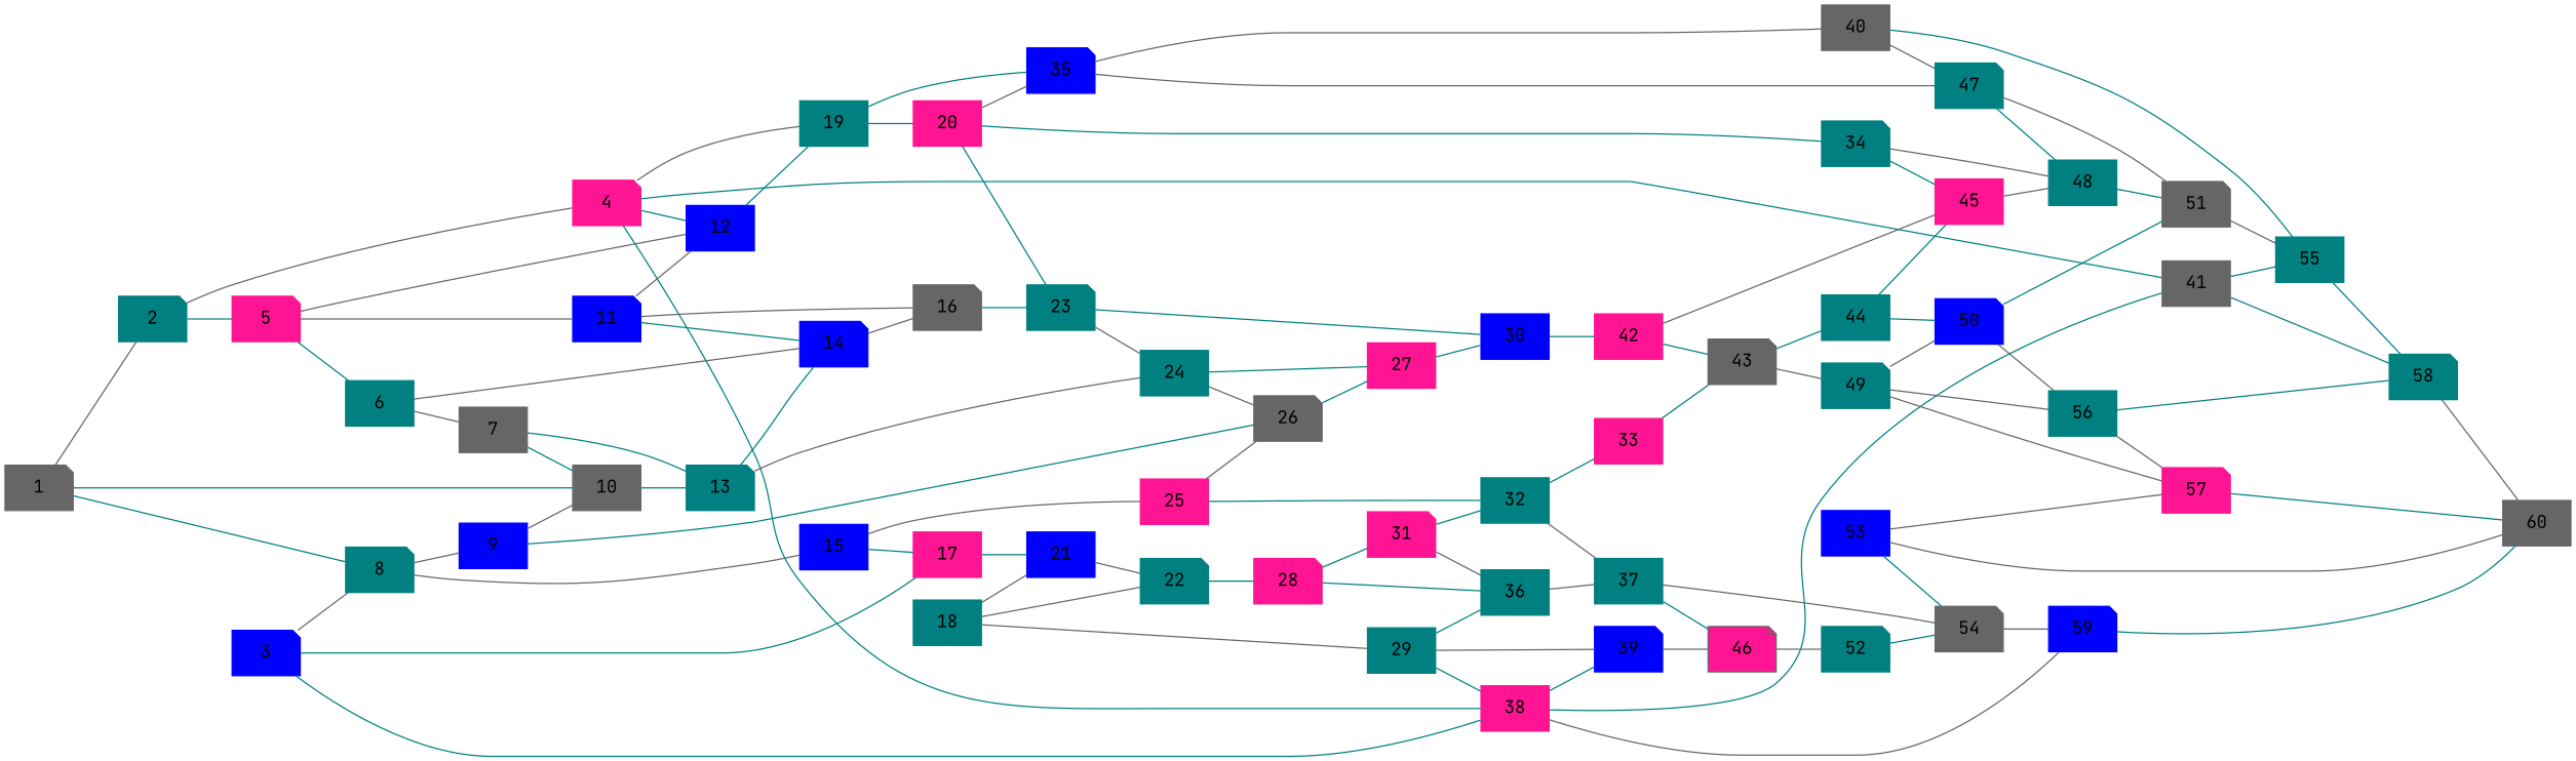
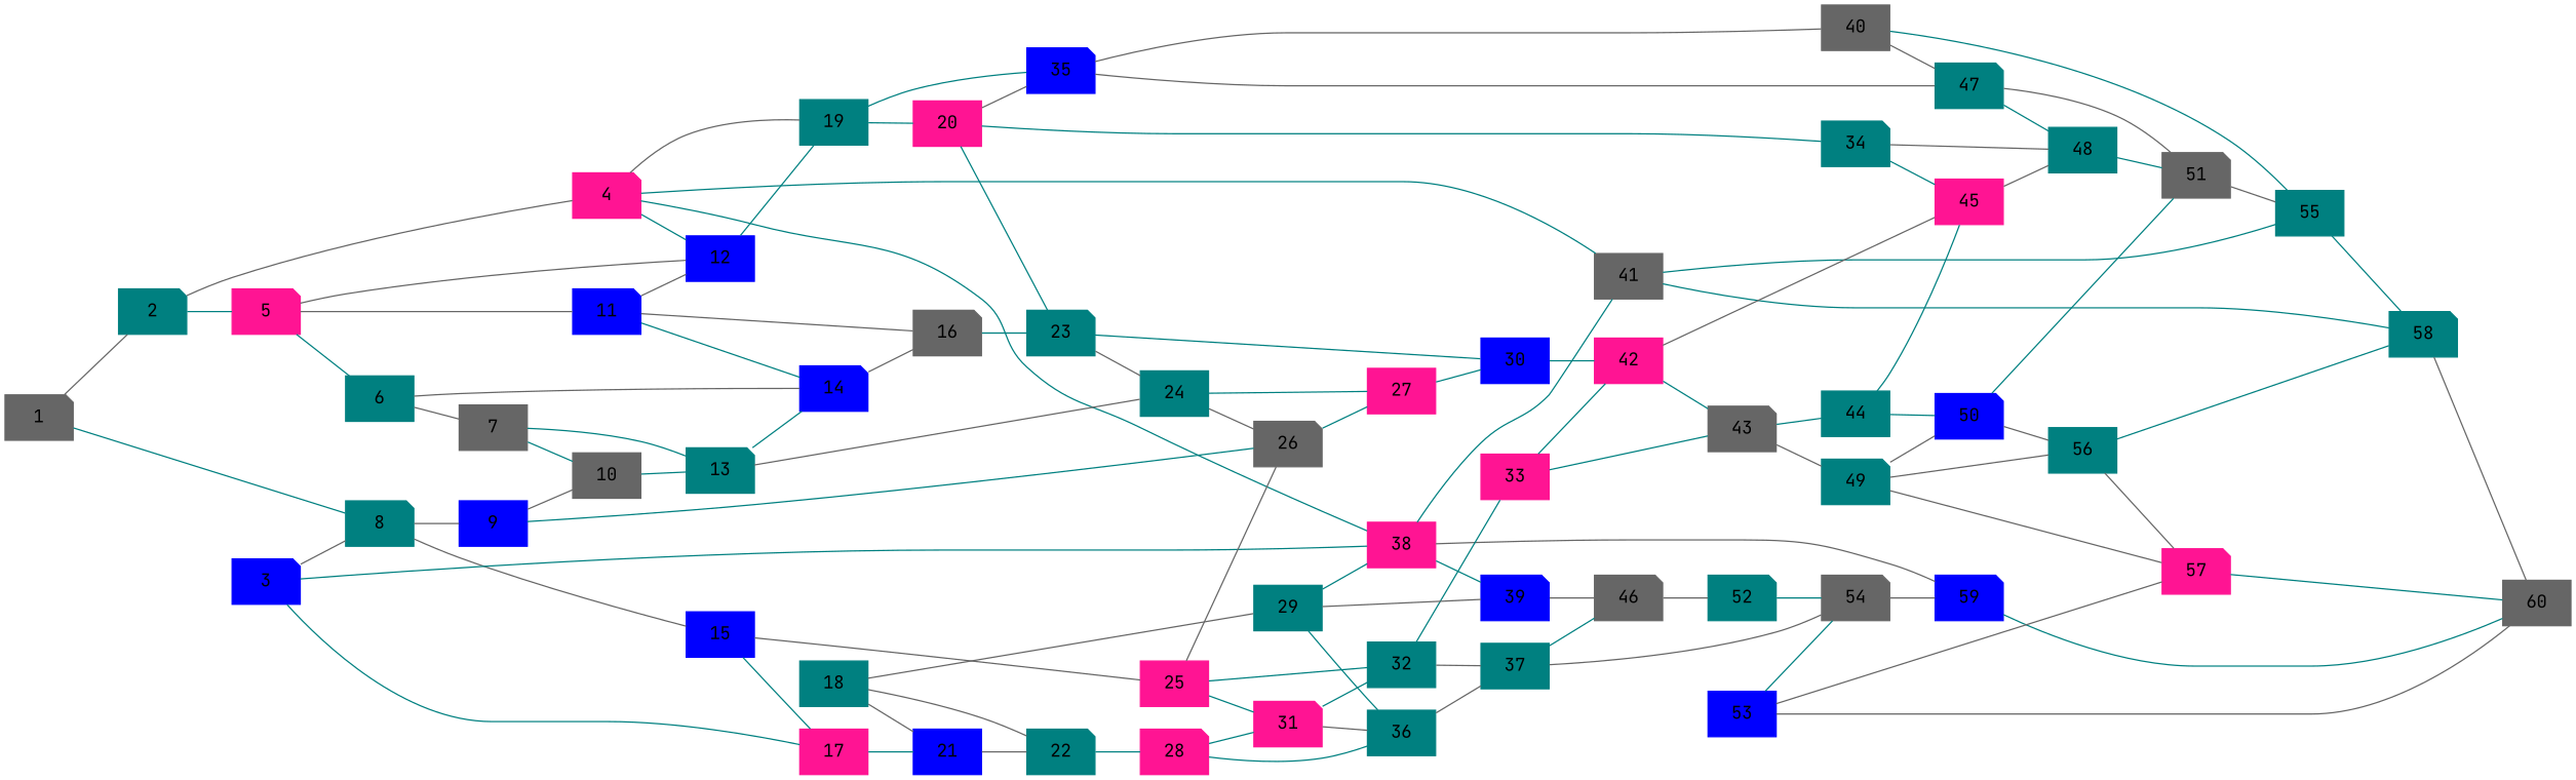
  graph {
    fontname="JetBrains Mono"
    rankdir=LR
    node [color=teal fontname="JetBrains Mono" shape=box style=filled]
    edge [color=teal fontname="JetBrains Mono" weight=1.0]
    1 [color=gray40 shape=note]
    2 [shape=note]
    8 [shape=note]
    10 [color=gray40]
    4 [color=deeppink shape=note]
    5 [color=deeppink shape=note]
    9 [color=blue]
    15 [color=blue]
    13 [shape=note]
    38 [color=deeppink]
    12 [color=blue]
    19
    41 [color=gray40]
    6
    11 [color=blue shape=note]
    3 [color=blue shape=note]
    17 [color=deeppink]
    21 [color=blue]
    39 [color=blue shape=note]
    59 [color=blue shape=note]
    20 [color=deeppink]
    35 [color=blue shape=note]
    55
    58 [shape=note]
    7 [color=gray40]
    14 [color=blue shape=note]
    16 [color=gray40 shape=note]
    24
    26 [color=gray40 shape=note]
    25 [color=deeppink]
    27 [color=deeppink]
    23 [shape=note]
    31 [color=deeppink shape=note]
    32
    30 [color=blue]
    22 [shape=note]
    18
    29
    28 [color=deeppink shape=note]
    36
    34 [shape=note]
    40 [color=gray40]
    47 [shape=note]
    45 [color=deeppink]
    48
    42 [color=deeppink]
    33 [color=deeppink]
    37
-   46 [color=gray40 shape=note fillcolor=deeppink]
+   46 [color=gray40 shape=note]
    43 [color=gray40 shape=note]
    54 [color=gray40 shape=note]
    44
    49 [shape=note]
    51 [color=gray40 shape=note]
    52 [shape=note]
    60 [color=gray40]
    50 [color=blue shape=note]
    56
    57 [color=deeppink shape=note]
    53 [color=blue]
    1 -- 2 [color=gray40]
    1 -- 8
-   1 -- 10
    2 -- 4 [color=gray40]
    2 -- 5
    8 -- 9 [color=gray40]
    8 -- 15 [color=gray40]
    10 -- 13
    4 -- 38
    4 -- 12
    4 -- 19 [color=gray40]
    4 -- 41
    5 -- 12 [color=gray40]
    5 -- 6
    5 -- 11 [color=gray40]
    9 -- 10 [color=gray40]
    9 -- 26
    15 -- 17
    15 -- 25 [color=gray40]
    13 -- 14
    13 -- 24 [color=gray40]
    38 -- 41
    38 -- 39
    38 -- 59 [color=gray40]
    12 -- 19
    19 -- 20
    19 -- 35
    41 -- 55
    41 -- 58
    6 -- 7 [color=gray40 weight=2.0]
    6 -- 14 [color=gray40]
    11 -- 12 [color=gray40]
    11 -- 14
    11 -- 16 [color=gray40]
    3 -- 8 [color=gray40]
    3 -- 38
    3 -- 17
    17 -- 21 [weight=2.0]
    21 -- 22 [color=gray40]
    39 -- 46 [color=gray40]
    59 -- 60
    20 -- 35 [color=gray40]
    20 -- 23
    20 -- 34
    35 -- 40 [color=gray40]
    35 -- 47 [color=gray40]
    55 -- 58
    58 -- 60 [color=gray40]
    7 -- 10
    7 -- 13
    14 -- 16 [color=gray40]
    16 -- 23
    24 -- 26 [color=gray40]
    24 -- 27
    26 -- 27
    25 -- 26 [color=gray40]
+   25 -- 31
    25 -- 32
    27 -- 30
    23 -- 24 [color=gray40]
    23 -- 30
    31 -- 32
    31 -- 36 [color=gray40]
    32 -- 33
    32 -- 37 [color=gray40]
    30 -- 42 [weight=2.0]
    22 -- 28 [weight=2.0]
    18 -- 21 [color=gray40]
    18 -- 22 [color=gray40]
    18 -- 29 [color=gray40]
    29 -- 38
    29 -- 39 [color=gray40]
    29 -- 36
    28 -- 31
    28 -- 36
    36 -- 37 [color=gray40]
    34 -- 45
    34 -- 48 [color=gray40]
    40 -- 55
    40 -- 47 [color=gray40]
    47 -- 48
    47 -- 51 [color=gray40]
    45 -- 48 [color=gray40]
    48 -- 51
    42 -- 45 [color=gray40]
    42 -- 43
+   33 -- 42
    33 -- 43
    37 -- 46
    37 -- 54 [color=gray40]
    46 -- 52 [color=gray40 weight=2.0]
    43 -- 44
    43 -- 49 [color=gray40]
    54 -- 59 [color=gray40]
    44 -- 45
    44 -- 50
    49 -- 50 [color=gray40]
    49 -- 56 [color=gray40]
    49 -- 57 [color=gray40]
    51 -- 55 [color=gray40]
    52 -- 54 [weight=2.0]
    50 -- 51
    50 -- 56 [color=gray40]
    56 -- 58
    56 -- 57 [color=gray40]
    57 -- 60
    53 -- 54 [weight=2.0]
    53 -- 60 [color=gray40]
    53 -- 57 [color=gray40]
  }
